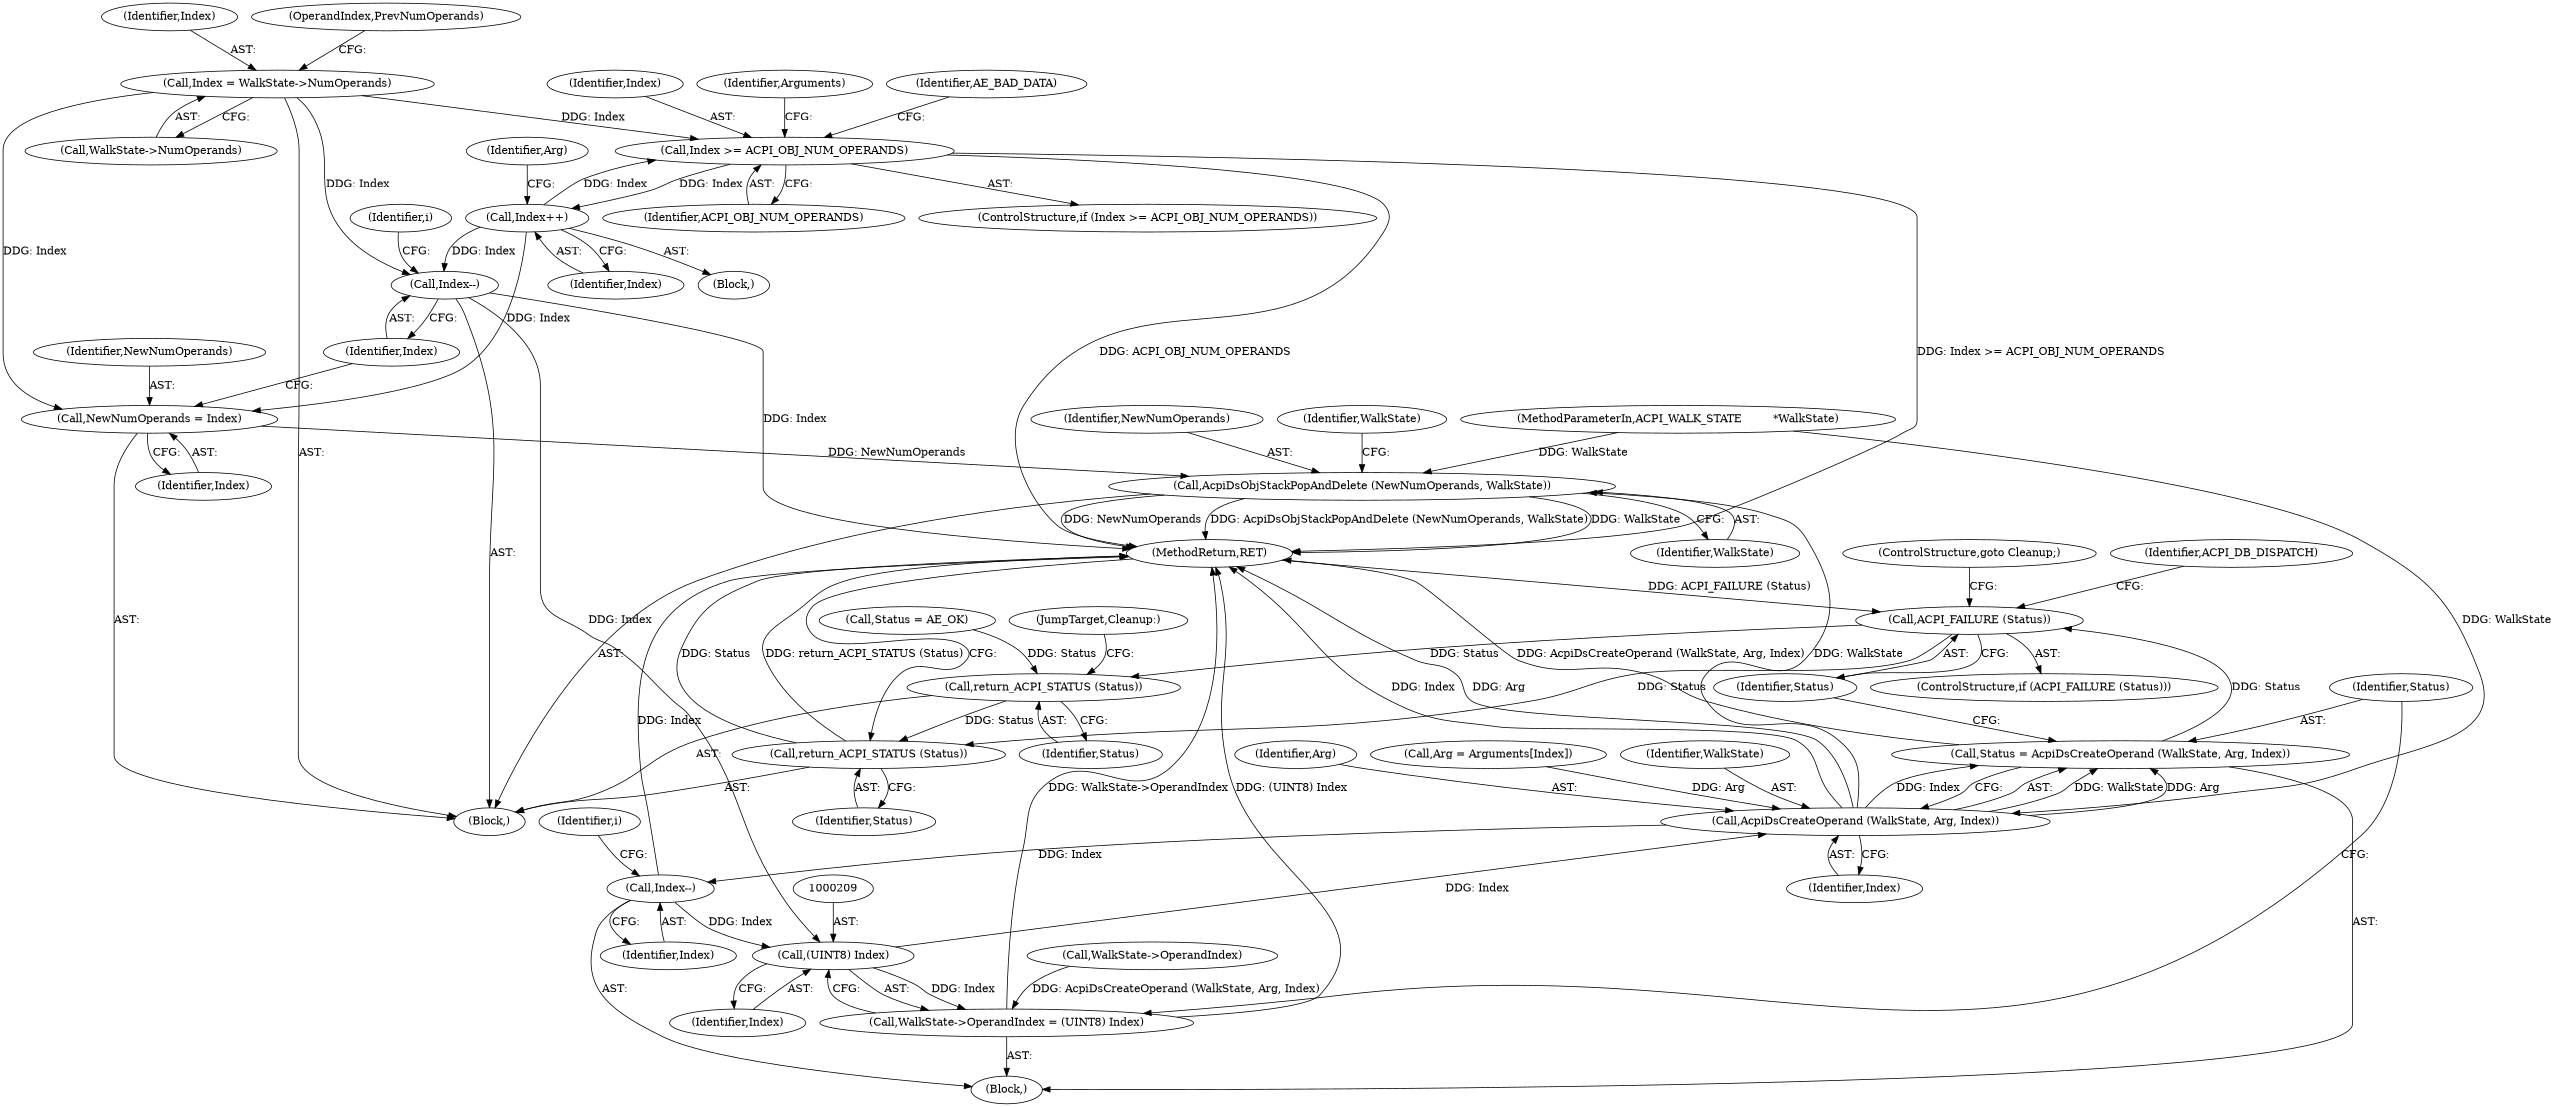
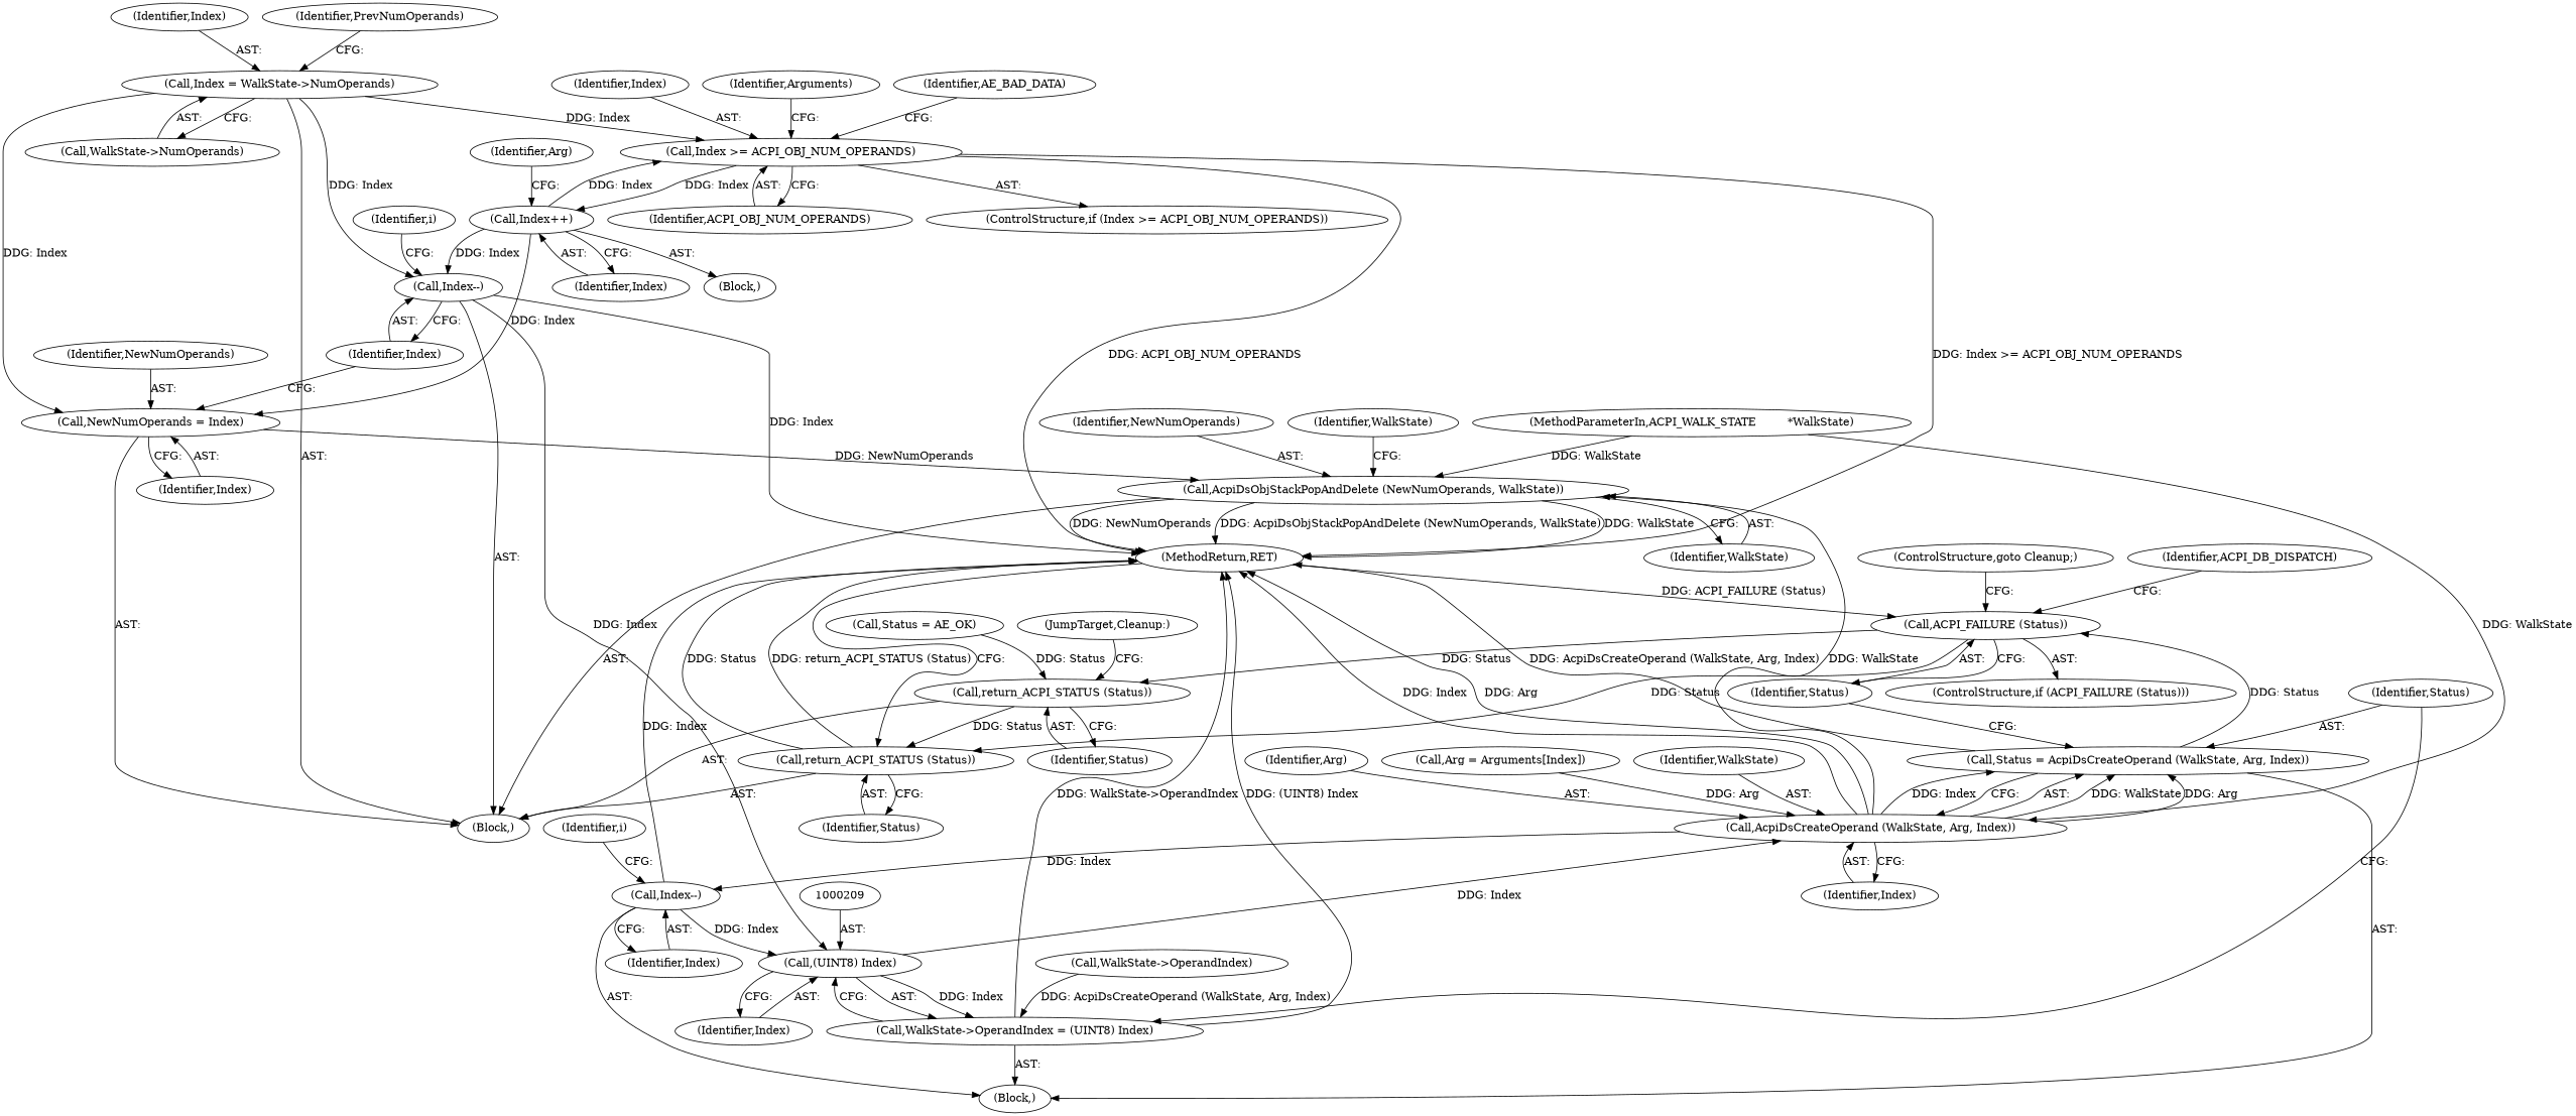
  digraph {
    n1 [label="(Call,Index = WalkState->NumOperands)"]
    n2 [label="(Call,Index >= ACPI_OBJ_NUM_OPERANDS)"]
    n3 [label="(Call,NewNumOperands = Index)"]
    n4 [label="(Call,Index--)"]
    n5 [label="(Call,WalkState->NumOperands)"]
    n6 [label="(Block,)"]
    n7 [label="(Call,Index++)"]
    n8 [label="(Identifier,ACPI_OBJ_NUM_OPERANDS)"]
    n9 [label="(MethodReturn,RET)"]
    n10 [label="(ControlStructure,if (Index >= ACPI_OBJ_NUM_OPERANDS))"]
    n11 [label="(Call,AcpiDsObjStackPopAndDelete (NewNumOperands, WalkState))"]
    n12 [label="(Identifier,Index)"]
    n13 [label="(Call,(UINT8) Index)"]
    n14 [label="(Identifier,Index)"]
    n15 [label="(Identifier,Index)"]
    n16 [label="(Block,)"]
    n17 [label="(Call,ACPI_FAILURE (Status))"]
    n18 [label="(Call,return_ACPI_STATUS (Status))"]
    n19 [label="(Identifier,WalkState)"]
    n20 [label="(Call,WalkState->OperandIndex = (UINT8) Index)"]
    n21 [label="(Call,AcpiDsCreateOperand (WalkState, Arg, Index))"]
    n22 [label="(Identifier,Index)"]
    n23 [label="(Block,)"]
    n24 [label="(Call,Status = AcpiDsCreateOperand (WalkState, Arg, Index))"]
    n25 [label="(Call,Index--)"]
    n26 [label="(Identifier,Index)"]
    n27 [label="(Identifier,Index)"]
    n28 [label="(Call,return_ACPI_STATUS (Status))"]
    n29 [label="(Identifier,Status)"]
    n30 [label="(ControlStructure,if (ACPI_FAILURE (Status)))"]
    n31 [label="(Identifier,Status)"]
    n32 [label="(Identifier,Status)"]
    n33 [label="(Identifier,Index)"]
    n34 [label="(Call,Status = AE_OK)"]
    n35 [label="(Identifier,NewNumOperands)"]
    n36 [label="(JumpTarget,Cleanup:)"]
    n37 [label="(Identifier,Arguments)"]
    n38 [label="(Identifier,AE_BAD_DATA)"]
    n39 [label="(MethodParameterIn,ACPI_WALK_STATE         *WalkState)"]
    n40 [label="(ControlStructure,goto Cleanup;)"]
    n41 [label="(Identifier,Arg)"]
    n42 [label="(Identifier,Arg)"]
    n43 [label="(Call,Arg = Arguments[Index])"]
    n44 [label="(Call,WalkState->OperandIndex)"]
    n45 [label="(Identifier,WalkState)"]
    n46 [label="(Identifier,Status)"]
    n47 [label="(Identifier,i)"]
    n48 [label="(Identifier,Index)"]
-   n49 [label="(OperandIndex,PrevNumOperands)"]
+   n49 [label="(Identifier,PrevNumOperands)"]
    n50 [label="(Identifier,ACPI_DB_DISPATCH)"]
    n51 [label="(Identifier,NewNumOperands)"]
    n52 [label="(Identifier,i)"]
    n53 [label="(Identifier,WalkState)"]
    1000209
    n1 -> n2 [label="DDG: Index"]
    n1 -> n3 [label="DDG: Index"]
    n1 -> n4 [label="DDG: Index"]
    n1 -> n5 [label="CFG: "]
    n1 -> n6 [label="AST: "]
    n2 -> n7 [label="DDG: Index"]
    n2 -> n8 [label="CFG: "]
    n2 -> n9 [label="DDG: Index >= ACPI_OBJ_NUM_OPERANDS"]
    n2 -> n9 [label="DDG: ACPI_OBJ_NUM_OPERANDS"]
    n2 -> n10 [label="AST: "]
    n3 -> n6 [label="AST: "]
    n3 -> n11 [label="DDG: NewNumOperands"]
    n3 -> n12 [label="CFG: "]
    n4 -> n6 [label="AST: "]
    n4 -> n9 [label="DDG: Index"]
    n4 -> n13 [label="DDG: Index"]
    n4 -> n14 [label="CFG: "]
    n5 -> n1 [label="AST: "]
    n7 -> n2 [label="DDG: Index"]
    n7 -> n3 [label="DDG: Index"]
    n7 -> n4 [label="DDG: Index"]
    n7 -> n15 [label="CFG: "]
    n7 -> n16 [label="AST: "]
    n8 -> n2 [label="AST: "]
    n9 -> n17 [label="DDG: ACPI_FAILURE (Status)"]
    n9 -> n18 [label="CFG: "]
    n11 -> n6 [label="AST: "]
    n11 -> n9 [label="DDG: AcpiDsObjStackPopAndDelete (NewNumOperands, WalkState)"]
    n11 -> n9 [label="DDG: WalkState"]
    n11 -> n9 [label="DDG: NewNumOperands"]
    n11 -> n19 [label="CFG: "]
    n12 -> n3 [label="AST: "]
    n13 -> n20 [label="AST: "]
    n13 -> n20 [label="DDG: Index"]
    n13 -> n21 [label="DDG: Index"]
    n13 -> n22 [label="CFG: "]
    n14 -> n3 [label="CFG: "]
    n14 -> n4 [label="AST: "]
    n15 -> n7 [label="AST: "]
    n17 -> n18 [label="DDG: Status"]
    n17 -> n28 [label="DDG: Status"]
    n17 -> n29 [label="CFG: "]
    n17 -> n30 [label="AST: "]
    n18 -> n6 [label="AST: "]
    n18 -> n9 [label="DDG: Status"]
    n18 -> n9 [label="DDG: return_ACPI_STATUS (Status)"]
    n18 -> n32 [label="CFG: "]
    n19 -> n11 [label="AST: "]
    n20 -> n9 [label="DDG: (UINT8) Index"]
    n20 -> n9 [label="DDG: WalkState->OperandIndex"]
    n20 -> n13 [label="CFG: "]
    n20 -> n23 [label="AST: "]
    n21 -> n9 [label="DDG: Index"]
    n21 -> n9 [label="DDG: Arg"]
    n21 -> n11 [label="DDG: WalkState"]
    n21 -> n24 [label="AST: "]
    n21 -> n24 [label="DDG: WalkState"]
    n21 -> n24 [label="DDG: Arg"]
    n21 -> n24 [label="DDG: Index"]
    n21 -> n25 [label="DDG: Index"]
    n21 -> n26 [label="CFG: "]
    n22 -> n13 [label="AST: "]
    n24 -> n9 [label="DDG: AcpiDsCreateOperand (WalkState, Arg, Index)"]
    n24 -> n17 [label="DDG: Status"]
    n24 -> n21 [label="CFG: "]
    n24 -> n23 [label="AST: "]
    n25 -> n9 [label="DDG: Index"]
    n25 -> n13 [label="DDG: Index"]
    n25 -> n23 [label="AST: "]
    n25 -> n27 [label="CFG: "]
    n26 -> n21 [label="AST: "]
    n27 -> n25 [label="AST: "]
    n28 -> n6 [label="AST: "]
    n28 -> n18 [label="DDG: Status"]
    n28 -> n31 [label="CFG: "]
    n29 -> n17 [label="AST: "]
    n29 -> n24 [label="CFG: "]
    n31 -> n28 [label="AST: "]
    n32 -> n18 [label="AST: "]
    n33 -> n1 [label="AST: "]
    n34 -> n28 [label="DDG: Status"]
    n35 -> n3 [label="AST: "]
    n36 -> n28 [label="CFG: "]
    n37 -> n2 [label="CFG: "]
    n38 -> n2 [label="CFG: "]
    n39 -> n11 [label="DDG: WalkState"]
    n39 -> n21 [label="DDG: WalkState"]
    n40 -> n17 [label="CFG: "]
    n41 -> n7 [label="CFG: "]
    n42 -> n21 [label="AST: "]
    n43 -> n21 [label="DDG: Arg"]
    n44 -> n20 [label="DDG: AcpiDsCreateOperand (WalkState, Arg, Index)"]
    n45 -> n21 [label="AST: "]
    n46 -> n20 [label="CFG: "]
    n46 -> n24 [label="AST: "]
    n47 -> n25 [label="CFG: "]
    n48 -> n2 [label="AST: "]
    n49 -> n1 [label="CFG: "]
    n50 -> n17 [label="CFG: "]
    n51 -> n11 [label="AST: "]
    n52 -> n4 [label="CFG: "]
    n53 -> n11 [label="CFG: "]
    1000209 -> n13 [label="AST: "]
  }
